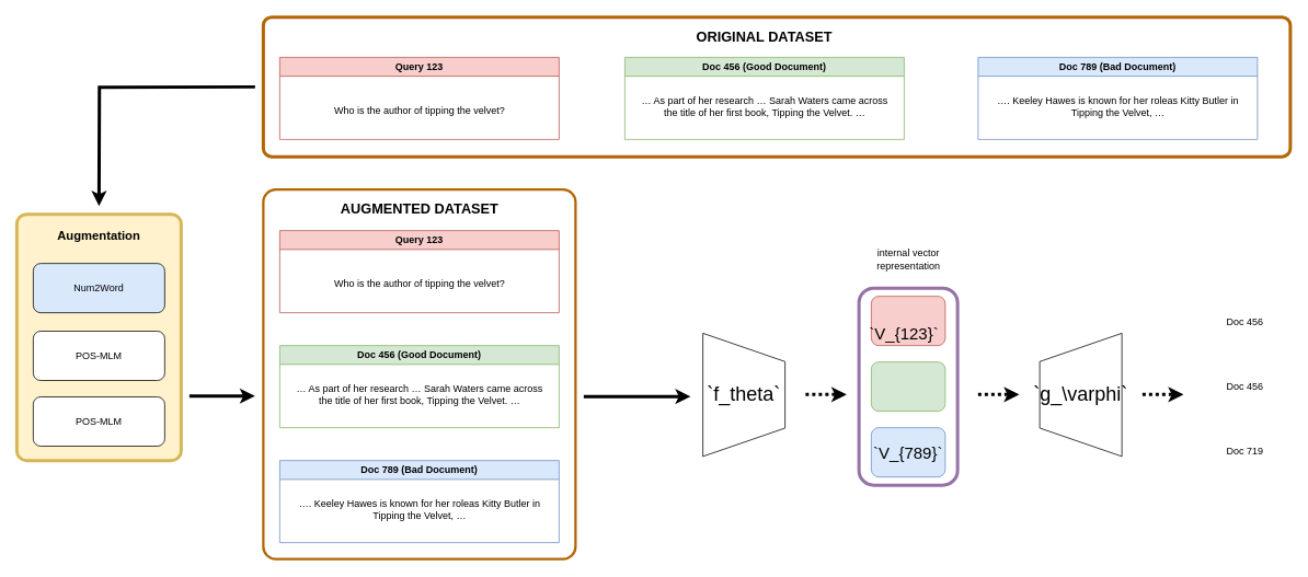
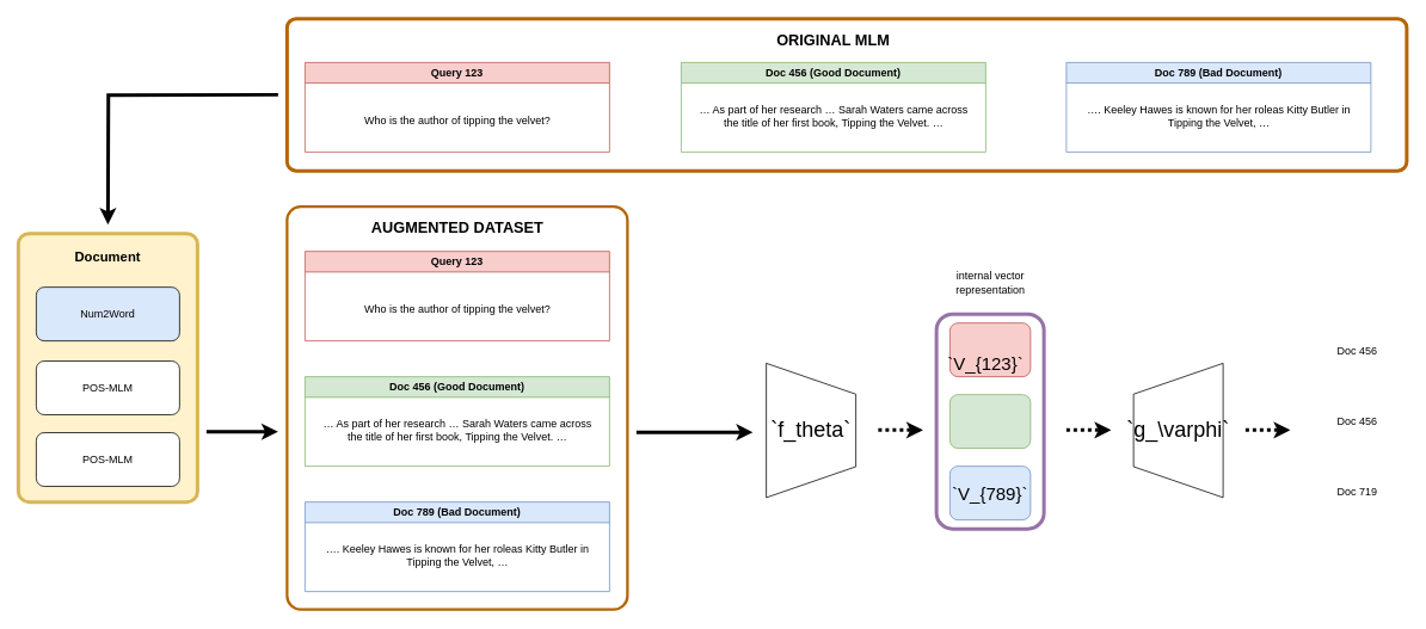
  <mxCell id="0" />
  <mxCell id="1" parent="0" />
  <mxCell id="2" value="" style="rounded=1;whiteSpace=wrap;html=1;arcSize=4;fillColor=none;strokeColor=#b46504;strokeWidth=3;" parent="1" vertex="1"><mxGeometry x="320" y="230" width="380" height="450" as="geometry" /></mxCell>
  <mxCell id="3" style="edgeStyle=orthogonalEdgeStyle;rounded=0;orthogonalLoop=1;jettySize=auto;html=1;strokeWidth=4;" edge="1" parent="1"><mxGeometry relative="1" as="geometry"><mxPoint x="310" y="105" as="sourcePoint" /><mxPoint x="120" y="250" as="targetPoint" /></mxGeometry></mxCell>
  <mxCell id="4" value="" style="rounded=1;whiteSpace=wrap;html=1;arcSize=6;fillColor=none;strokeColor=#b46504;strokeWidth=4;" parent="1" vertex="1"><mxGeometry x="320" width="1250" height="170" as="geometry" y="20" /></mxCell>
  <mxCell id="5" value="" style="rounded=1;whiteSpace=wrap;html=1;fillColor=none;strokeColor=#9673a6;strokeWidth=4;" parent="1" vertex="1"><mxGeometry x="1045" y="350" width="120" height="240" as="geometry" /></mxCell>
  <mxCell id="6" value="" style="rounded=1;whiteSpace=wrap;html=1;fillColor=#dae8fc;strokeColor=#6c8ebf;" parent="1" vertex="1"><mxGeometry x="1060" y="520" width="90" height="60" as="geometry" /></mxCell>
  <mxCell id="7" value="" style="rounded=1;whiteSpace=wrap;html=1;fillColor=#d5e8d4;strokeColor=#82b366;" parent="1" vertex="1"><mxGeometry x="1060" y="440" width="90" height="60" as="geometry" /></mxCell>
  <mxCell id="8" value="" style="rounded=1;whiteSpace=wrap;html=1;fillColor=#f8cecc;strokeColor=#b85450;" parent="1" vertex="1"><mxGeometry x="1060" y="360" width="90" height="60" as="geometry" /></mxCell>
  <mxCell id="9" value="Query 123" style="swimlane;whiteSpace=wrap;html=1;fillColor=#f8cecc;strokeColor=#b85450;" parent="1" vertex="1"><mxGeometry x="340" y="280" width="340" height="100" as="geometry"><mxRectangle x="-280" y="200" width="100" height="30" as="alternateBounds" /></mxGeometry></mxCell>
  <mxCell id="10" value="Who is the author of tipping the velvet?" style="text;html=1;align=center;verticalAlign=middle;resizable=0;points=[];autosize=1;strokeColor=none;fillColor=none;" parent="9" vertex="1"><mxGeometry x="55" y="50" width="230" height="30" as="geometry" /></mxCell>
  <mxCell id="11" value="Doc 456 (Good Document)" style="swimlane;whiteSpace=wrap;html=1;fillColor=#d5e8d4;strokeColor=#82b366;glass=0;" parent="1" vertex="1"><mxGeometry x="340" y="420" width="340" height="100" as="geometry"><mxRectangle x="-280" y="200" width="100" height="30" as="alternateBounds" /></mxGeometry></mxCell>
  <mxCell id="12" value="&lt;div&gt;… As part of her research … Sarah Waters came across&lt;/div&gt;&lt;div&gt;the title of her first book, Tipping the Velvet. …&lt;/div&gt;" style="text;html=1;align=center;verticalAlign=middle;resizable=0;points=[];autosize=1;strokeColor=none;fillColor=none;" parent="11" vertex="1"><mxGeometry x="10" y="40" width="320" height="40" as="geometry" /></mxCell>
  <mxCell id="13" value="`V_{123}`" style="text;html=1;align=center;verticalAlign=middle;whiteSpace=wrap;rounded=0;fillColor=none;strokeColor=none;fontSize=20;" parent="1" vertex="1"><mxGeometry x="1080" y="392.5" width="40" height="25" as="geometry" /></mxCell>
  <mxCell id="14" value="Doc 789 (Bad Document)" style="swimlane;whiteSpace=wrap;html=1;fillColor=#dae8fc;strokeColor=#6c8ebf;" parent="1" vertex="1"><mxGeometry x="340" y="560" width="340" height="100" as="geometry"><mxRectangle x="-280" y="200" width="100" height="30" as="alternateBounds" /></mxGeometry></mxCell>
  <mxCell id="15" value="&lt;div&gt;…. Keeley Hawes is known for her roleas Kitty Butler in&lt;/div&gt;&lt;div&gt;Tipping the Velvet, …&lt;/div&gt;" style="text;html=1;align=center;verticalAlign=middle;resizable=0;points=[];autosize=1;strokeColor=none;fillColor=none;" parent="14" vertex="1"><mxGeometry x="10" y="40" width="320" height="40" as="geometry" /></mxCell>
  <mxCell id="16" value="internal vector representation" style="text;html=1;align=center;verticalAlign=middle;whiteSpace=wrap;rounded=0;" parent="1" vertex="1"><mxGeometry x="1042.5" y="290" width="125" height="50" as="geometry" /></mxCell>
  <mxCell id="17" value="Doc 456" style="text;html=1;align=center;verticalAlign=middle;whiteSpace=wrap;rounded=0;fillColor=none;strokeColor=none;" parent="1" vertex="1"><mxGeometry x="1480" y="378.75" width="70" height="25" as="geometry" /></mxCell>
  <mxCell id="18" value="Doc 456" style="text;html=1;align=center;verticalAlign=middle;whiteSpace=wrap;rounded=0;fillColor=none;strokeColor=none;" parent="1" vertex="1"><mxGeometry x="1480" y="457.5" width="70" height="25" as="geometry" /></mxCell>
  <mxCell id="19" value="Doc 719" style="text;html=1;align=center;verticalAlign=middle;whiteSpace=wrap;rounded=0;fillColor=none;strokeColor=none;" parent="1" vertex="1"><mxGeometry x="1480" y="536.25" width="70" height="25" as="geometry" /></mxCell>
  <mxCell id="20" value="Query 123" style="swimlane;whiteSpace=wrap;html=1;fillColor=#f8cecc;strokeColor=#b85450;" parent="1" vertex="1"><mxGeometry x="340" y="69" width="340" height="100" as="geometry"><mxRectangle x="-280" y="200" width="100" height="30" as="alternateBounds" /></mxGeometry></mxCell>
  <mxCell id="21" value="Who is the author of tipping the velvet?" style="text;html=1;align=center;verticalAlign=middle;resizable=0;points=[];autosize=1;strokeColor=none;fillColor=none;" parent="20" vertex="1"><mxGeometry x="55" y="50" width="230" height="30" as="geometry" /></mxCell>
  <mxCell id="22" value="Doc 456 (Good Document)" style="swimlane;whiteSpace=wrap;html=1;fillColor=#d5e8d4;strokeColor=#82b366;" parent="1" vertex="1"><mxGeometry x="760" y="69" width="340" height="100" as="geometry"><mxRectangle x="-280" y="200" width="100" height="30" as="alternateBounds" /></mxGeometry></mxCell>
  <mxCell id="23" value="&lt;div&gt;… As part of her research … Sarah Waters came across&lt;/div&gt;&lt;div&gt;the title of her first book, Tipping the Velvet. …&lt;/div&gt;" style="text;html=1;align=center;verticalAlign=middle;resizable=0;points=[];autosize=1;strokeColor=none;fillColor=none;" parent="22" vertex="1"><mxGeometry x="10" y="40" width="320" height="40" as="geometry" /></mxCell>
  <mxCell id="24" value="Doc 789 (Bad Document)" style="swimlane;whiteSpace=wrap;html=1;fillColor=#dae8fc;strokeColor=#6c8ebf;" parent="1" vertex="1"><mxGeometry x="1190" y="69" width="340" height="100" as="geometry"><mxRectangle x="-280" y="200" width="100" height="30" as="alternateBounds" /></mxGeometry></mxCell>
  <mxCell id="25" value="&lt;div&gt;…. Keeley Hawes is known for her roleas Kitty Butler in&lt;/div&gt;&lt;div&gt;Tipping the Velvet, …&lt;/div&gt;" style="text;html=1;align=center;verticalAlign=middle;resizable=0;points=[];autosize=1;strokeColor=none;fillColor=none;" parent="24" vertex="1"><mxGeometry x="10" y="40" width="320" height="40" as="geometry" /></mxCell>
- <mxCell id="26" value="&lt;b&gt;&lt;font style=&quot;font-size: 17px;&quot;&gt;ORIGINAL DATASET&lt;/font&gt;&lt;/b&gt;" style="text;html=1;align=center;verticalAlign=middle;whiteSpace=wrap;rounded=0;" parent="1" vertex="1"><mxGeometry x="845" y="30" width="170" height="30" as="geometry" /></mxCell>
+ <mxCell id="26" value="&lt;b&gt;&lt;font style=&quot;font-size: 17px;&quot;&gt;ORIGINAL MLM&lt;/font&gt;&lt;/b&gt;" style="text;html=1;align=center;verticalAlign=middle;whiteSpace=wrap;rounded=0;" parent="1" vertex="1"><mxGeometry x="845" y="30" width="170" height="30" as="geometry" /></mxCell>
  <mxCell id="27" value="" style="verticalLabelPosition=middle;verticalAlign=middle;html=1;shape=trapezoid;perimeter=trapezoidPerimeter;whiteSpace=wrap;size=0.23;arcSize=10;flipV=1;labelPosition=center;align=center;rotation=-90;textDirection=vertical-rl;" parent="1" vertex="1"><mxGeometry x="830" y="430" width="150" height="100" as="geometry" /></mxCell>
  <mxCell id="28" value="" style="verticalLabelPosition=middle;verticalAlign=middle;html=1;shape=trapezoid;perimeter=trapezoidPerimeter;whiteSpace=wrap;size=0.23;arcSize=10;flipV=1;labelPosition=center;align=center;rotation=90;" parent="1" vertex="1"><mxGeometry x="1240" y="430" width="150" height="100" as="geometry" /></mxCell>
  <mxCell id="29" value="&lt;b&gt;&lt;font style=&quot;font-size: 17px;&quot;&gt;AUGMENTED DATASET&lt;/font&gt;&lt;/b&gt;" style="text;html=1;align=center;verticalAlign=middle;whiteSpace=wrap;rounded=0;" parent="1" vertex="1"><mxGeometry x="407.5" y="240" width="205" height="30" as="geometry" /></mxCell>
  <mxCell id="30" style="edgeStyle=orthogonalEdgeStyle;rounded=0;orthogonalLoop=1;jettySize=auto;html=1;strokeWidth=4;" edge="1" parent="1"><mxGeometry relative="1" as="geometry"><mxPoint x="310" y="481.5" as="targetPoint" /><mxPoint x="230" y="481.5" as="sourcePoint" /></mxGeometry></mxCell>
  <mxCell id="31" value="" style="rounded=1;whiteSpace=wrap;html=1;arcSize=6;fillColor=#fff2cc;strokeColor=#d6b656;strokeWidth=4;" parent="1" vertex="1"><mxGeometry x="20" y="260" width="200" height="300" as="geometry" /></mxCell>
- <mxCell id="32" value="&lt;b&gt;&lt;font style=&quot;font-size: 15px;&quot;&gt;Augmentation&lt;/font&gt;&lt;/b&gt;" style="text;html=1;align=center;verticalAlign=middle;whiteSpace=wrap;rounded=0;" parent="1" vertex="1"><mxGeometry x="65" y="270" width="110" height="30" as="geometry" /></mxCell>
+ <mxCell id="32" value="&lt;b&gt;&lt;font style=&quot;font-size: 15px;&quot;&gt;Document&lt;/font&gt;&lt;/b&gt;" style="text;html=1;align=center;verticalAlign=middle;whiteSpace=wrap;rounded=0;" parent="1" vertex="1"><mxGeometry x="65" y="270" width="110" height="30" as="geometry" /></mxCell>
  <mxCell id="33" value="" style="endArrow=classic;html=1;rounded=0;strokeWidth=4;" parent="1" edge="1"><mxGeometry width="50" height="50" relative="1" as="geometry"><mxPoint x="710" y="482.15" as="sourcePoint" /><mxPoint x="840" y="482" as="targetPoint" /></mxGeometry></mxCell>
  <mxCell id="34" value="" style="endArrow=classic;html=1;rounded=0;strokeWidth=4;dashed=1;dashPattern=1 1;" parent="1" edge="1"><mxGeometry width="50" height="50" relative="1" as="geometry"><mxPoint x="1190" y="479.63" as="sourcePoint" /><mxPoint x="1240" y="479.63" as="targetPoint" /></mxGeometry></mxCell>
  <mxCell id="35" value="" style="endArrow=classic;html=1;rounded=0;strokeWidth=4;dashed=1;dashPattern=1 1;" parent="1" edge="1"><mxGeometry width="50" height="50" relative="1" as="geometry"><mxPoint x="980" y="479.63" as="sourcePoint" /><mxPoint x="1030" y="479.63" as="targetPoint" /></mxGeometry></mxCell>
  <mxCell id="36" value="" style="endArrow=classic;html=1;rounded=0;strokeWidth=4;dashed=1;dashPattern=1 1;" parent="1" edge="1"><mxGeometry width="50" height="50" relative="1" as="geometry"><mxPoint x="1390" y="479.63" as="sourcePoint" /><mxPoint x="1440" y="479.63" as="targetPoint" /></mxGeometry></mxCell>
  <mxCell id="37" value="Num2Word" style="rounded=1;whiteSpace=wrap;html=1;fillColor=#dae8fc;" vertex="1" parent="1"><mxGeometry x="40" y="320" width="160" height="60" as="geometry" /></mxCell>
  <mxCell id="38" value="POS-MLM" style="rounded=1;whiteSpace=wrap;html=1;" vertex="1" parent="1"><mxGeometry x="40" y="402.5" width="160" height="60" as="geometry" /></mxCell>
  <mxCell id="39" value="POS-MLM" style="rounded=1;whiteSpace=wrap;html=1;" vertex="1" parent="1"><mxGeometry x="40" y="482.5" width="160" height="60" as="geometry" /></mxCell>
  <mxCell id="40" value="`f_theta`" style="text;html=1;align=center;verticalAlign=middle;whiteSpace=wrap;rounded=0;fontSize=24;" vertex="1" parent="1"><mxGeometry x="875" y="465" width="60" height="30" as="geometry" /></mxCell>
  <mxCell id="41" value="`g_\varphi`" style="text;html=1;align=center;verticalAlign=middle;whiteSpace=wrap;rounded=0;fontSize=24;" vertex="1" parent="1"><mxGeometry x="1285" y="465" width="60" height="30" as="geometry" /></mxCell>
  <mxCell id="42" value="`V_{789}`" style="text;html=1;align=center;verticalAlign=middle;whiteSpace=wrap;rounded=0;fillColor=none;strokeColor=none;fontSize=20;" vertex="1" parent="1"><mxGeometry x="1085" y="537.5" width="40" height="25" as="geometry" /></mxCell>
